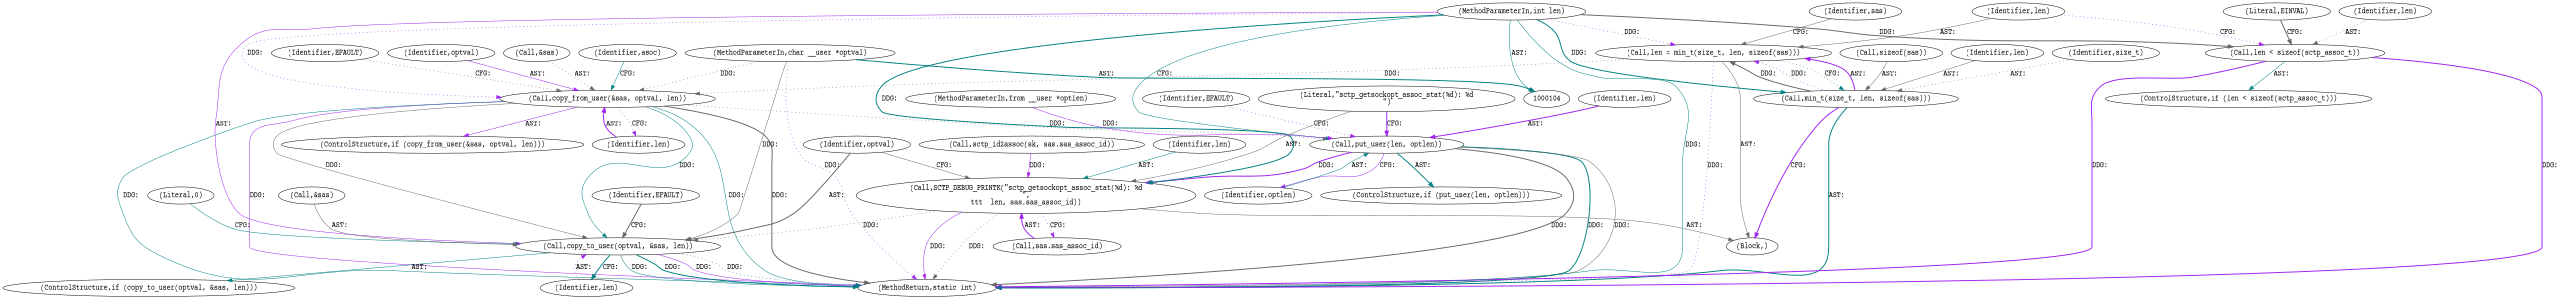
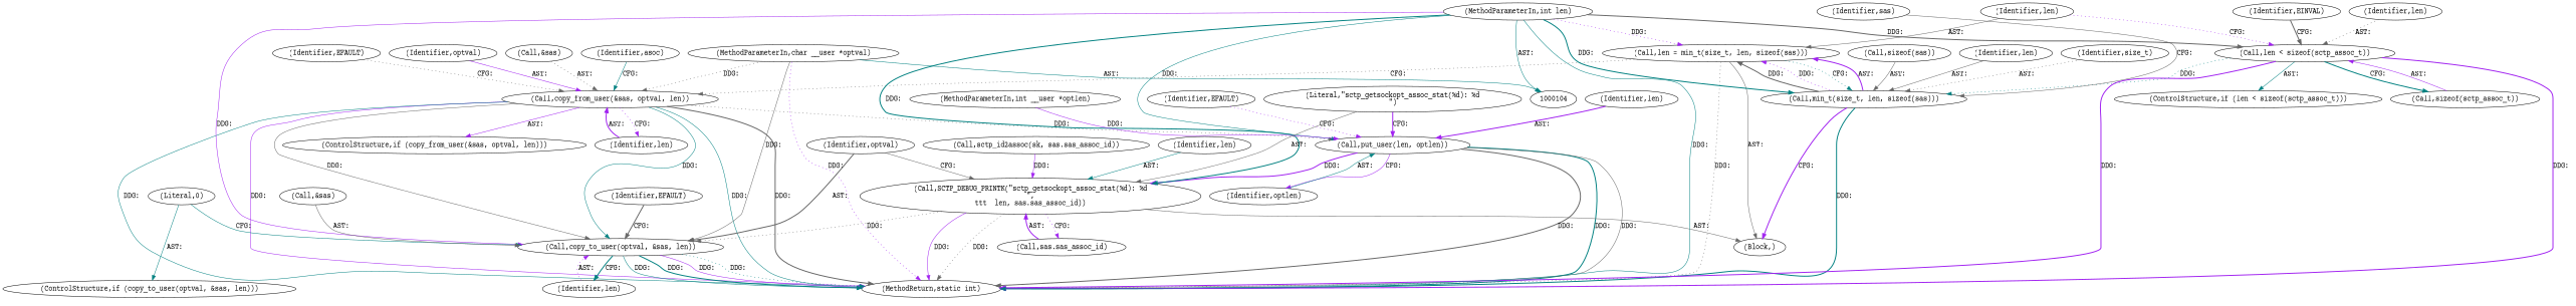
  digraph {
    fontname="Courier Prime"
    node [fontname="Courier Prime"]
    edge [color=gray40 fontname="Courier Prime" style=solid]
    n1 [label="(Call,copy_from_user(&sas, optval, len))"]
    n2 [label="(Call,put_user(len, optlen))"]
    n3 [label="(Call,copy_to_user(optval, &sas, len))"]
    n4 [label="(ControlStructure,if (copy_from_user(&sas, optval, len)))"]
    n5 [label="(MethodReturn,static int)"]
    n6 [label="(Identifier,len)"]
    n7 [label="(Call,SCTP_DEBUG_PRINTK(\"sctp_getsockopt_assoc_stat(%d): %d\n\",\n\t\t\t  len, sas.sas_assoc_id))"]
    n8 [label="(Identifier,optlen)"]
-   n9 [label="(ControlStructure,if (put_user(len, optlen)))"]
    n10 [label="(ControlStructure,if (copy_to_user(optval, &sas, len)))"]
    n11 [label="(Identifier,len)"]
    n12 [label="(MethodParameterIn,char __user *optval)"]
    1000104
    n14 [label="(Call,len = min_t(size_t, len, sizeof(sas)))"]
    n15 [label="(Call,min_t(size_t, len, sizeof(sas)))"]
    n16 [label="(Block,)"]
    n17 [label="(Call,sizeof(sas))"]
    n18 [label="(Call,len < sizeof(sctp_assoc_t))"]
    n19 [label="(ControlStructure,if (len < sizeof(sctp_assoc_t)))"]
+   n20 [label="(Call,sizeof(sctp_assoc_t))"]
    n21 [label="(MethodParameterIn,int len)"]
    n22 [label="(Call,sas.sas_assoc_id)"]
-   n23 [label="(MethodParameterIn,from __user *optlen)"]
+   n23 [label="(MethodParameterIn,int __user *optlen)"]
    n24 [label="(Identifier,optval)"]
    n25 [label="(Identifier,len)"]
    n26 [label="(Identifier,EFAULT)"]
    n27 [label="(Identifier,EFAULT)"]
    n28 [label="(Literal,0)"]
    n29 [label="(Call,&sas)"]
    n30 [label="(Identifier,len)"]
    n31 [label="(Identifier,len)"]
    n32 [label="(Identifier,sas)"]
    n33 [label="(Identifier,len)"]
    n34 [label="(Call,sctp_id2assoc(sk, sas.sas_assoc_id))"]
    n35 [label="(Identifier,len)"]
    n36 [label="(Literal,\"sctp_getsockopt_assoc_stat(%d): %d\n\")"]
    n37 [label="(Identifier,optval)"]
    n38 [label="(Identifier,EFAULT)"]
-   n39 [label="(Literal,EINVAL)"]
+   n39 [label="(Identifier,EINVAL)"]
    n40 [label="(Identifier,size_t)"]
    n41 [label="(Call,&sas)"]
    n42 [label="(Identifier,asoc)"]
    n1 -> n2 [label="DDG: " style=dotted]
    n1 -> n3 [label="DDG: "]
    n1 -> n3 [color=teal label="DDG: "]
    n1 -> n4 [color=purple label="AST: "]
    n1 -> n5 [color=purple label="DDG: "]
    n1 -> n5 [color=teal label="DDG: "]
    n1 -> n5 [label="DDG: " style=bold]
    n1 -> n5 [color=teal label="DDG: "]
    n1 -> n6 [color=purple label="CFG: " style=dotted]
    n2 -> n5 [color=teal label="DDG: " style=bold]
    n2 -> n5 [label="DDG: "]
    n2 -> n5 [label="DDG: " style=bold]
    n2 -> n7 [color=purple label="DDG: " style=bold]
    n2 -> n8 [color=purple label="CFG: "]
-   n2 -> n9 [color=teal label="AST: " style=bold]
    n3 -> n5 [color=teal label="DDG: " style=bold]
    n3 -> n5 [color=purple label="DDG: "]
    n3 -> n5 [color=teal label="DDG: " style=dotted]
    n3 -> n5 [color=teal label="DDG: "]
-   n3 -> n10 [color=teal label="AST: "]
+   n28 -> n10 [color=teal label="AST: "]
    n3 -> n11 [color=teal label="CFG: " style=bold]
    n6 -> n1 [color=purple label="AST: " style=bold]
    n7 -> n3 [label="DDG: " style=dotted]
    n7 -> n5 [label="DDG: " style=dotted]
    n7 -> n5 [color=purple label="DDG: "]
    n7 -> n16 [label="AST: "]
    n7 -> n22 [color=purple label="CFG: " style=dotted]
    n8 -> n2 [color=teal label="AST: "]
    n11 -> n3 [color=purple label="AST: " style=dotted]
    n12 -> n1 [label="DDG: " style=dotted]
    n12 -> n3 [label="DDG: "]
    n12 -> n5 [color=purple label="DDG: " style=dotted]
-   n12 -> 1000104 [color=teal label="AST: " style=bold]
-   n14 -> n1 [label="DDG: " style=dotted]
-   n14 -> n5 [color=purple label="DDG: " style=dotted]
+   n12 -> 1000104 [color=teal label="AST: "]
+   n14 -> n1 [label="CFG: " style=dotted]
+   n14 -> n5 [label="DDG: " style=dotted]
    n14 -> n15 [color=teal label="CFG: " style=dotted]
    n14 -> n16 [label="AST: "]
-   n15 -> n5 [color=teal label="AST: " style=bold]
+   n15 -> n5 [color=teal label="DDG: " style=bold]
    n15 -> n14 [color=purple label="AST: " style=bold]
    n15 -> n14 [label="DDG: " style=bold]
    n15 -> n14 [color=purple label="DDG: " style=dotted]
    n15 -> n16 [color=purple label="CFG: " style=bold]
    n17 -> n15 [label="AST: "]
    n18 -> n5 [color=purple label="DDG: " style=bold]
    n18 -> n5 [color=purple label="DDG: " style=bold]
+   n18 -> n15 [color=teal label="DDG: " style=dotted]
    n18 -> n19 [color=teal label="AST: "]
-   n21 -> n1 [color=purple label="DDG: " style=dotted]
-   n21 -> n2 [color=teal label="CFG: "]
-   n21 -> n3 [color=purple label="AST: "]
+   n18 -> n20 [color=teal label="CFG: " style=bold]
+   n20 -> n18 [color=purple label="AST: "]
+   n21 -> n2 [color=teal label="DDG: "]
+   n21 -> n3 [color=purple label="DDG: "]
    n21 -> n5 [color=teal label="DDG: "]
    n21 -> n7 [color=teal label="DDG: " style=bold]
    n21 -> 1000104 [color=teal label="AST: "]
    n21 -> n14 [color=purple label="DDG: " style=dotted]
    n21 -> n15 [color=teal label="DDG: " style=bold]
    n21 -> n18 [label="DDG: " style=bold]
    n22 -> n7 [color=purple label="AST: " style=bold]
    n23 -> n2 [color=purple label="DDG: "]
    n24 -> n3 [label="AST: " style=bold]
    n24 -> n7 [label="CFG: "]
    n25 -> n18 [label="AST: " style=dotted]
    n26 -> n1 [label="CFG: " style=dotted]
    n27 -> n2 [color=purple label="CFG: " style=dotted]
    n28 -> n3 [color=teal label="CFG: "]
    n29 -> n3 [label="AST: "]
    n30 -> n15 [label="AST: "]
    n31 -> n14 [label="AST: "]
    n31 -> n18 [color=purple label="CFG: " style=dotted]
-   n32 -> n14 [label="CFG: "]
+   n32 -> n15 [label="CFG: "]
    n33 -> n2 [color=purple label="AST: " style=bold]
    n34 -> n7 [color=purple label="DDG: "]
    n35 -> n7 [color=teal label="AST: "]
    n36 -> n2 [color=purple label="CFG: " style=bold]
    n36 -> n7 [label="AST: "]
    n37 -> n1 [color=purple label="AST: "]
    n38 -> n3 [label="CFG: " style=bold]
    n39 -> n18 [label="CFG: " style=bold]
    n40 -> n15 [label="AST: " style=dotted]
    n41 -> n1 [label="AST: " style=dotted]
    n42 -> n1 [color=teal label="CFG: "]
  }
